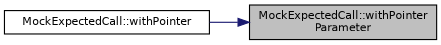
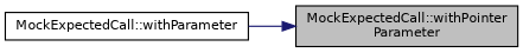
  digraph {
    rankdir=RL
    node [color=black fontname=Helvetica fontsize=10 shape=record style=filled]
    n1 [fillcolor=grey75 fontcolor=black height=0.2 label="MockExpectedCall::withPointer\lParameter" width=0.4]
-   n2 [fillcolor=white height=0.2 label="MockExpectedCall::withPointer" width=0.4]
+   n2 [fillcolor=white height=0.2 label="MockExpectedCall::withParameter" width=0.4]
    n1 -> n2 [color=midnightblue dir=back fontname=Helvetica fontsize=10 labelfontname=Helvetica labelfontsize=10 style=solid]
  }
